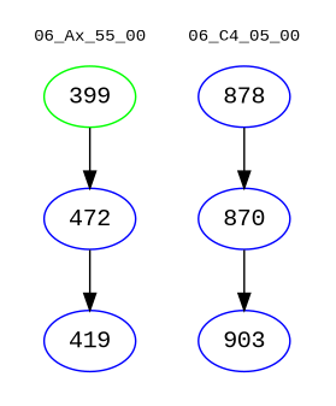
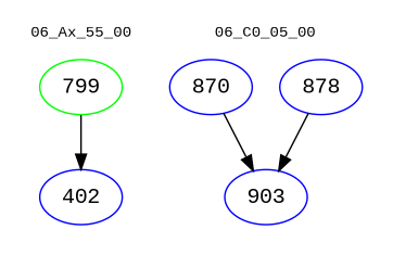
  digraph {
    fontname="Liberation Mono"
    node [color=blue fontname="Liberation Mono"]
    edge [color=black fontname="Liberation Mono"]
-   n1 [color=green label=399]
-   n2 [label=472]
-   n3 [label=419]
+   n1 [color=green label=799]
+   n2 [label=402]
    n4 [label=878]
    n5 [label=870]
    n6 [label=903]
    subgraph cluster_1 {
      color=white
      fontsize=10
      label="06_Ax_55_00"
      n1
      n2
-     n3
    }
    subgraph cluster_2 {
      color=white
      fontsize=10
-     label="06_C4_05_00"
+     label="06_C0_05_00"
      n4
      n5
      n6
    }
    n1 -> n2
-   n2 -> n3
-   n4 -> n5
+   n4 -> n6
    n5 -> n6
  }
